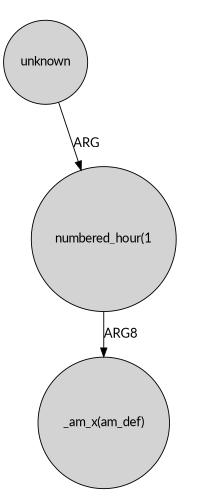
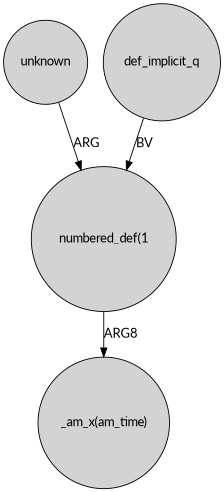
  digraph {
    fontname=Lato
    node [fontname=Lato shape=circle style=filled]
    edge [fontname=Lato headport="00)"]
    unknown
-   "numbered_hour(1"
-   "_am_x(am_time)" [label="_am_x(am_def)"]
+   "numbered_hour(1" [label="numbered_def(1"]
+   "_am_x(am_time)"
+   def_implicit_q
    unknown -> "numbered_hour(1" [label=ARG]
    "numbered_hour(1" -> "_am_x(am_time)" [label=ARG8 tailport="00)"]
+   def_implicit_q -> "numbered_hour(1" [label=BV]
  }
